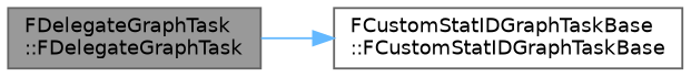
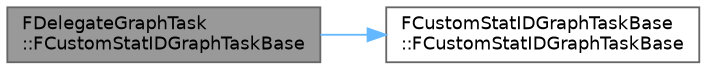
  digraph {
    rankdir=LR
    node [fontname=Helvetica fontsize=10 shape=box style=filled]
-   n1 [color=gray40 fillcolor=grey60 fontcolor=black height=0.2 label="FDelegateGraphTask\l::FDelegateGraphTask" width=0.4]
+   n1 [color=gray40 fillcolor=grey60 fontcolor=black height=0.2 label="FDelegateGraphTask\l::FCustomStatIDGraphTaskBase" width=0.4]
    n2 [color=grey40 fillcolor=white height=0.2 label="FCustomStatIDGraphTaskBase\l::FCustomStatIDGraphTaskBase" width=0.4]
    n1 -> n2 [color=steelblue1 fontname=Helvetica fontsize=10 labelfontname=Helvetica labelfontsize=10 style=solid]
  }
